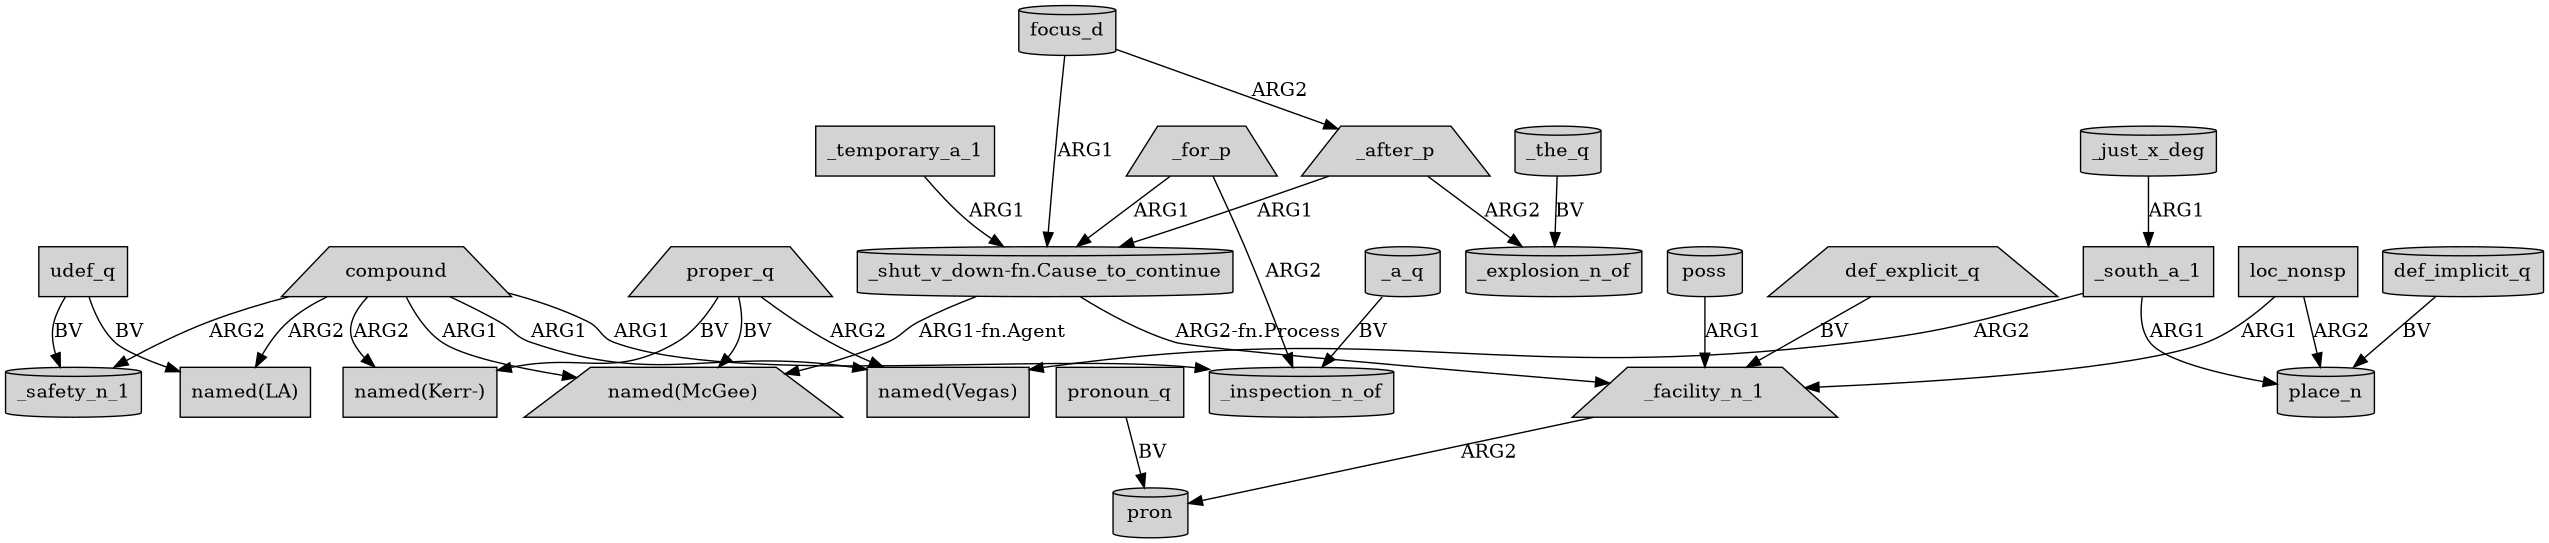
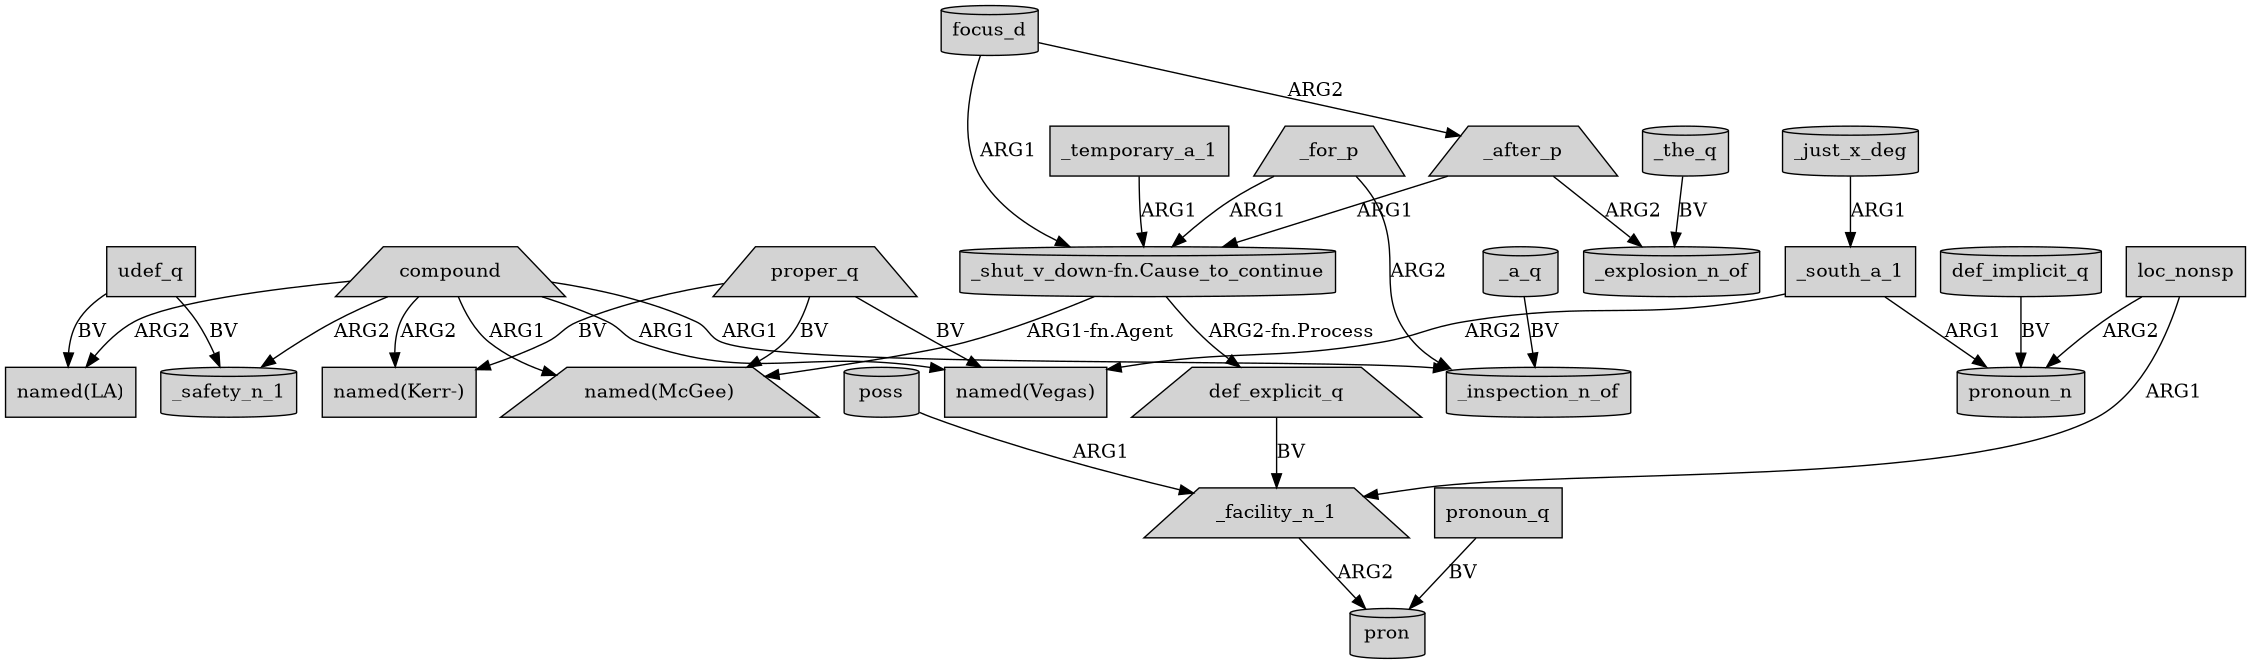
  digraph {
    node [shape=cylinder style=filled]
    udef_q [shape=box]
    _safety_n_1
    "named(LA)" [shape=box]
    compound [shape=trapezium]
    "named(Kerr-)" [shape=box]
    _inspection_n_of
    "named(McGee)" [shape=trapezium]
    "named(Vegas)" [shape=box]
    _after_p [shape=trapezium]
    _explosion_n_of
    "_shut_v_down-fn.Cause_to_continue"
    _facility_n_1 [shape=trapezium]
    _a_q
    _for_p [shape=trapezium]
    pron
    def_implicit_q
-   place_n
+   place_n [label=pronoun_n]
    proper_q [shape=trapezium]
    _the_q
    _south_a_1 [shape=box]
    pronoun_q [shape=box]
    poss
    focus_d
    _temporary_a_1 [shape=box]
    _just_x_deg
    loc_nonsp [shape=box]
    def_explicit_q [shape=trapezium]
    udef_q -> _safety_n_1 [label=BV]
    udef_q -> "named(LA)" [label=BV]
    compound -> _safety_n_1 [label=ARG2]
    compound -> "named(LA)" [label=ARG2]
    compound -> "named(Kerr-)" [label=ARG2]
    compound -> _inspection_n_of [label=ARG1]
    compound -> "named(McGee)" [label=ARG1]
    compound -> "named(Vegas)" [label=ARG1]
    _after_p -> _explosion_n_of [label=ARG2]
    _after_p -> "_shut_v_down-fn.Cause_to_continue" [label=ARG1]
    "_shut_v_down-fn.Cause_to_continue" -> "named(McGee)" [label="ARG1-fn.Agent"]
-   "_shut_v_down-fn.Cause_to_continue" -> _facility_n_1 [label="ARG2-fn.Process"]
+   "_shut_v_down-fn.Cause_to_continue" -> def_explicit_q [label="ARG2-fn.Process"]
    _facility_n_1 -> pron [label=ARG2]
    _a_q -> _inspection_n_of [label=BV]
    _for_p -> _inspection_n_of [label=ARG2]
    _for_p -> "_shut_v_down-fn.Cause_to_continue" [label=ARG1]
    def_implicit_q -> place_n [label=BV]
    proper_q -> "named(Kerr-)" [label=BV]
    proper_q -> "named(McGee)" [label=BV]
-   proper_q -> "named(Vegas)" [label=ARG2]
+   proper_q -> "named(Vegas)" [label=BV]
    _the_q -> _explosion_n_of [label=BV]
    _south_a_1 -> "named(Vegas)" [label=ARG2]
    _south_a_1 -> place_n [label=ARG1]
    pronoun_q -> pron [label=BV]
    poss -> _facility_n_1 [label=ARG1]
    focus_d -> _after_p [label=ARG2]
    focus_d -> "_shut_v_down-fn.Cause_to_continue" [label=ARG1]
    _temporary_a_1 -> "_shut_v_down-fn.Cause_to_continue" [label=ARG1]
    _just_x_deg -> _south_a_1 [label=ARG1]
    loc_nonsp -> _facility_n_1 [label=ARG1]
    loc_nonsp -> place_n [label=ARG2]
    def_explicit_q -> _facility_n_1 [label=BV]
  }
